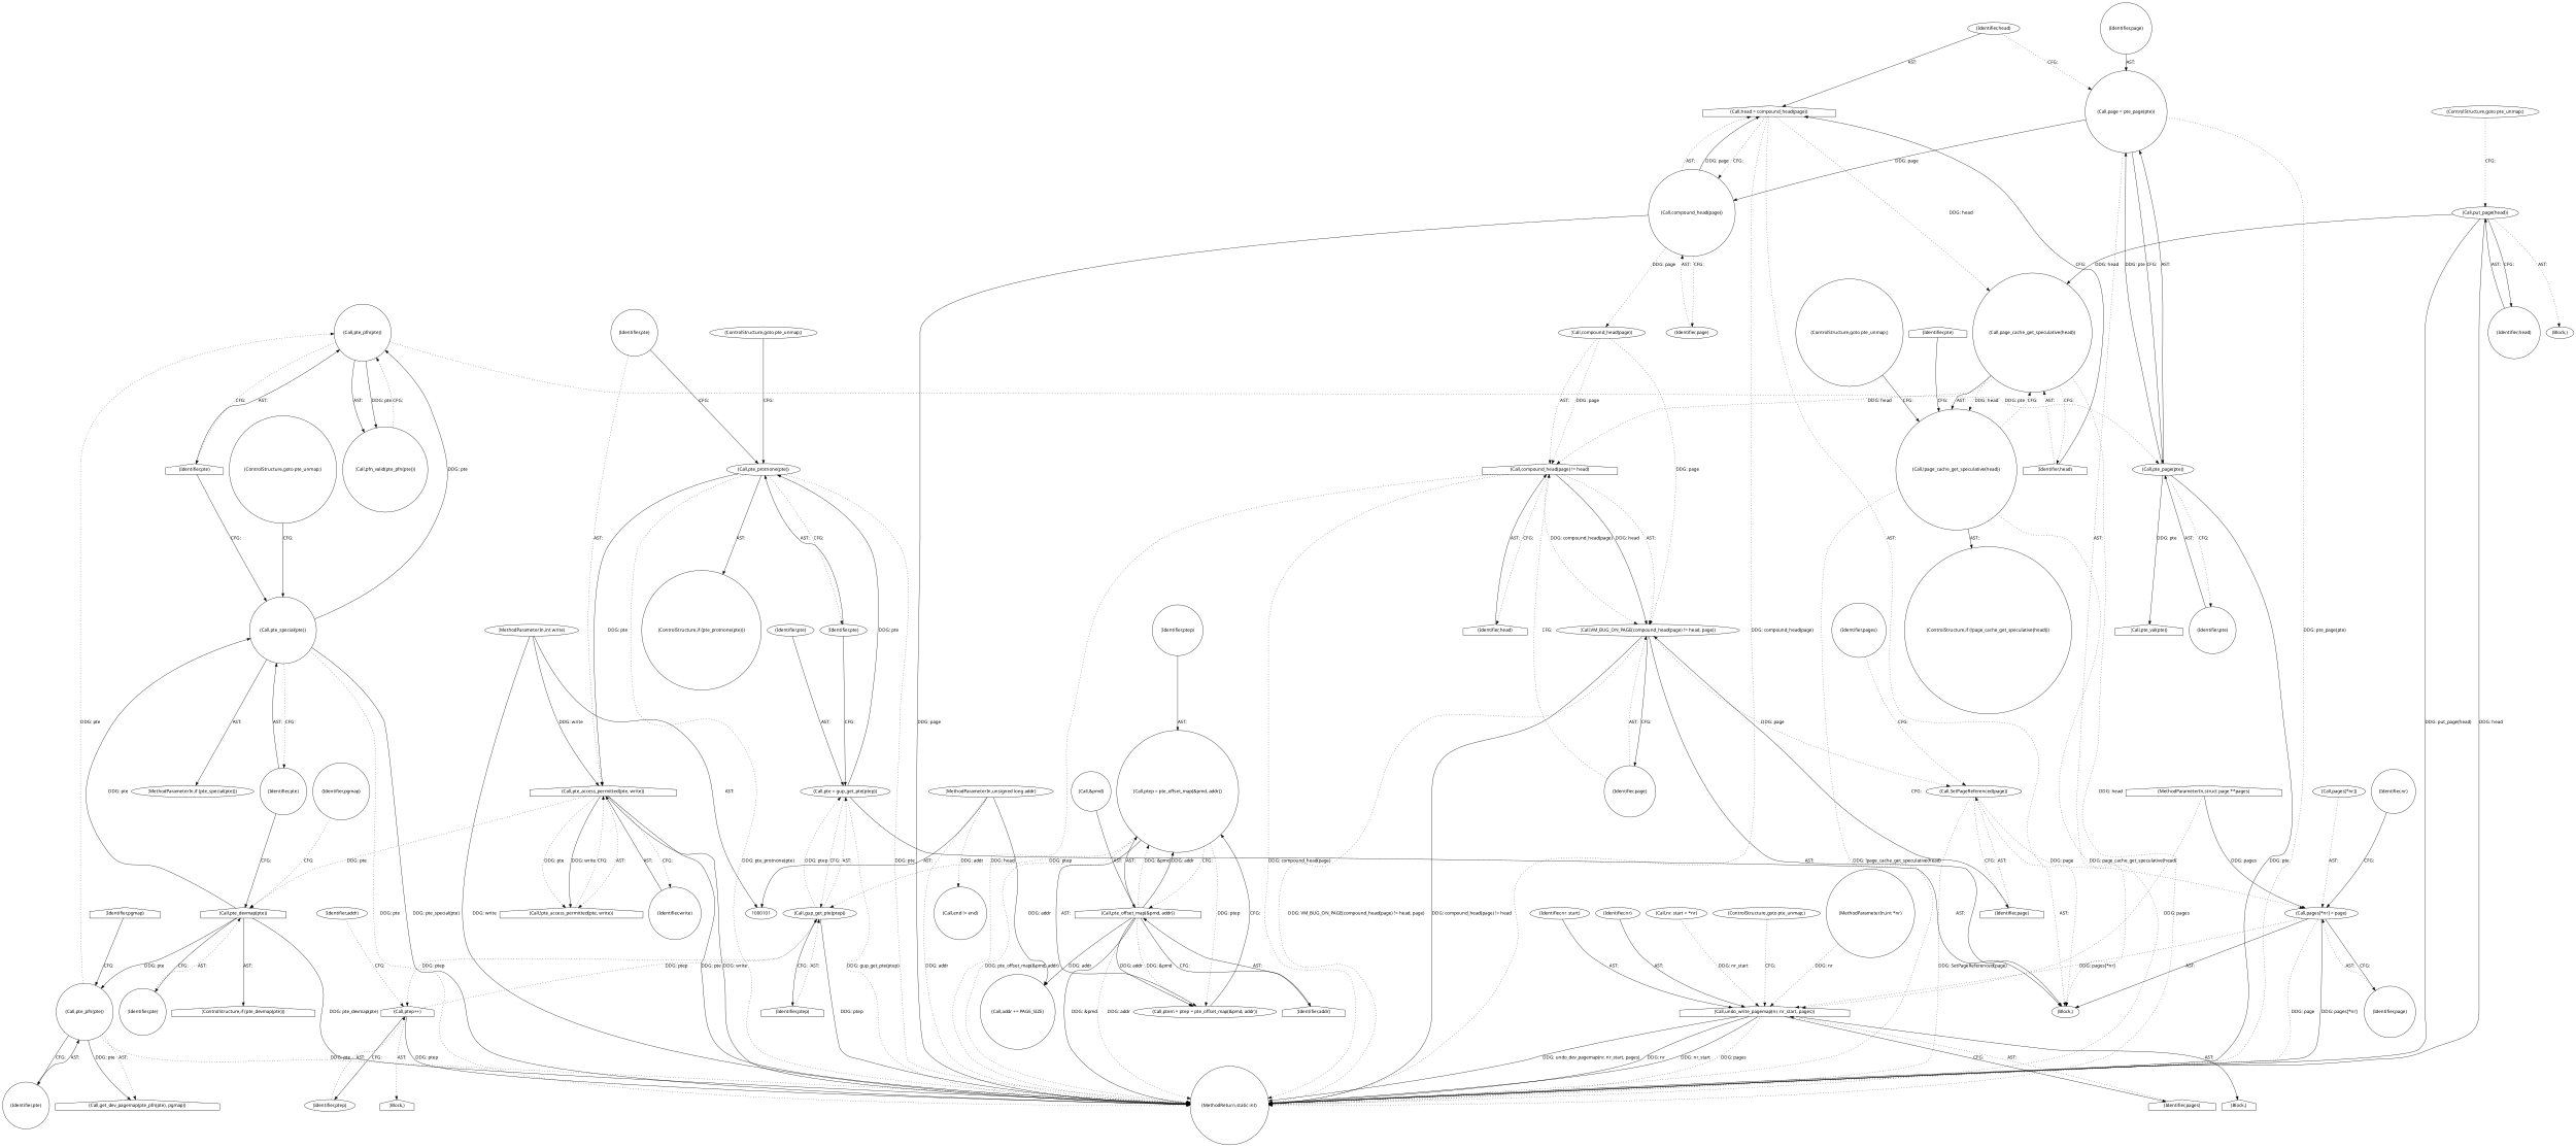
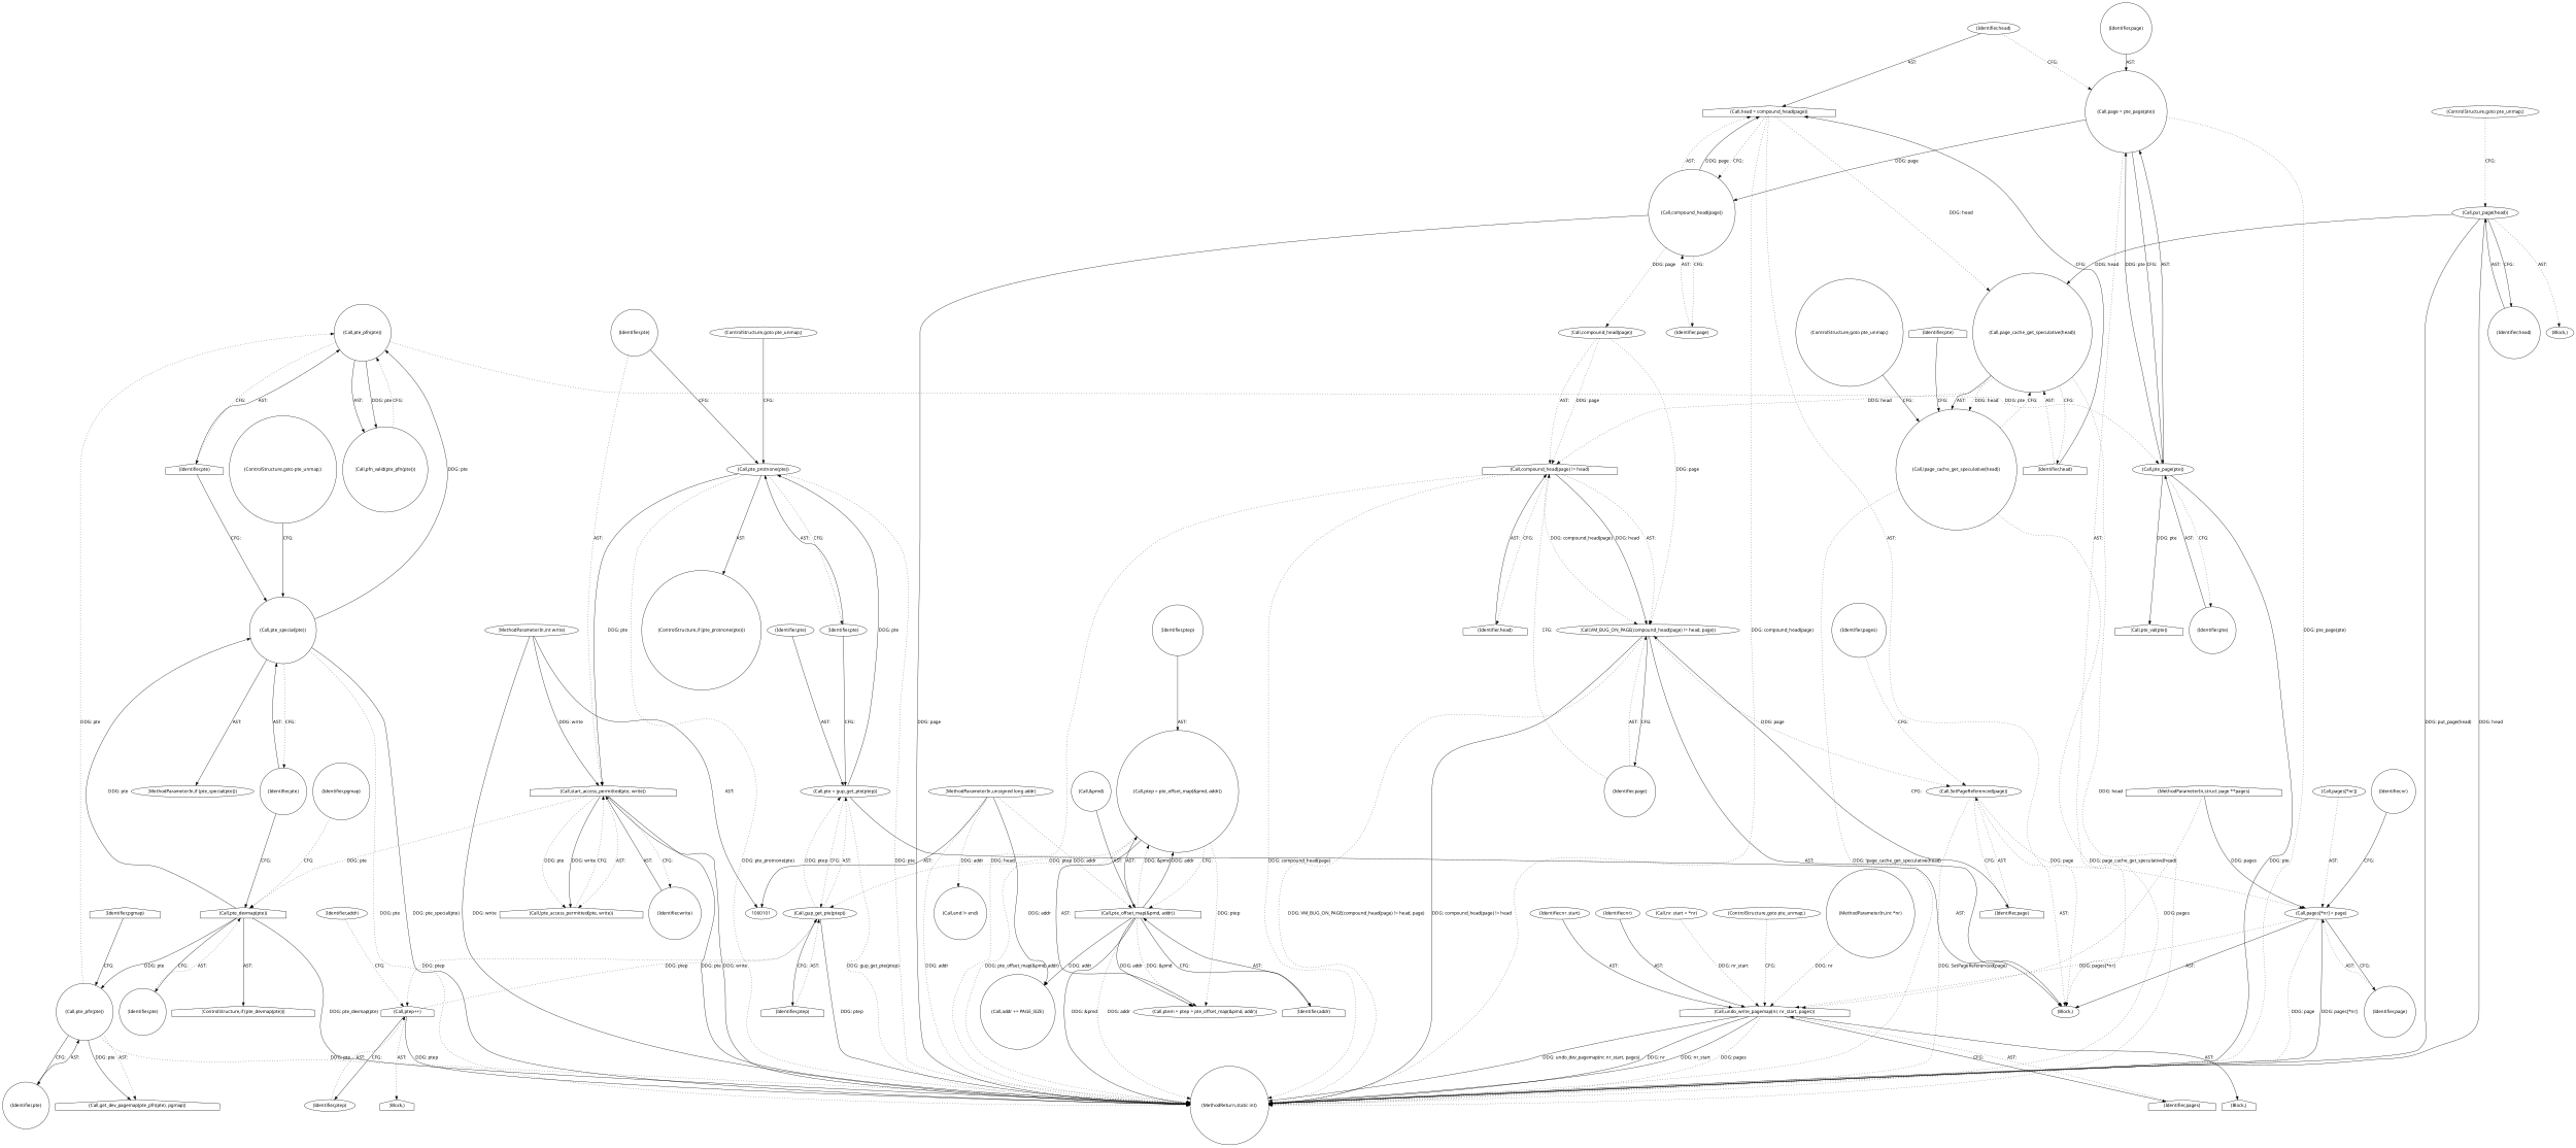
  digraph {
    fontname="Noto Sans"
    node [fontname="Noto Sans" shape=circle]
    edge [fontname="Noto Sans" style=solid]
    n1 [label="(Call,head = compound_head(page))" shape=house]
    n2 [label="(Call,compound_head(page))"]
    n3 [label="(Call,page_cache_get_speculative(head))"]
    n4 [label="(MethodReturn,static int)"]
    n5 [label="(Block,)" shape=ellipse]
    n6 [label="(Identifier,page)" shape=ellipse]
    n7 [label="(Call,compound_head(page))" shape=ellipse]
    n8 [label="(Call,!page_cache_get_speculative(head))"]
    n9 [label="(Call,compound_head(page) != head)" shape=house]
    n10 [label="(Identifier,head)" shape=house]
    n11 [label="(Call,VM_BUG_ON_PAGE(compound_head(page) != head, page))" shape=ellipse]
    n12 [label="(Call,page = pte_page(pte))"]
    n13 [label="(Call,pte_page(pte))" shape=ellipse]
    n14 [label="(Call,pte_val(pte))" shape=house]
    n15 [label="(Identifier,pte)"]
    n16 [label="(Call,pte_pfn(pte))"]
    n17 [label="(Call,pfn_valid(pte_pfn(pte)))"]
    n18 [label="(Identifier,pte)" shape=house]
    n19 [label="(Call,pte_special(pte))"]
    n20 [label="(Call,pte_pfn(pte))"]
    n21 [label="(Call,get_dev_pagemap(pte_pfn(pte), pgmap))" shape=house]
    n22 [label="(Identifier,pte)"]
    n23 [label="(Call,pte_devmap(pte))" shape=house]
    n24 [label="(Identifier,pte)"]
    n25 [label="(ControlStructure,if (pte_devmap(pte)))" shape=house]
    n26 [label="(Identifier,pte)"]
    n27 [label="(MethodParameterIn,if (pte_special(pte)))" shape=ellipse]
-   n28 [label="(Call,pte_access_permitted(pte, write))" shape=house]
+   n28 [label="(Call,start_access_permitted(pte, write))" shape=house]
    n29 [label="(Call,!pte_access_permitted(pte, write))" shape=house]
    n30 [label="(Identifier,write)"]
    n31 [label="(Call,pte_protnone(pte))" shape=ellipse]
    n32 [label="(Identifier,pte)" shape=ellipse]
    n33 [label="(ControlStructure,if (pte_protnone(pte)))"]
    n34 [label="(Call,pte = gup_get_pte(ptep))" shape=ellipse]
    n35 [label="(Call,gup_get_pte(ptep))" shape=ellipse]
    n36 [label="(Call,ptep++)" shape=house]
    n37 [label="(Identifier,ptep)" shape=house]
    n38 [label="(Identifier,ptep)" shape=ellipse]
    n39 [label="(Block,)" shape=house]
    n40 [label="(Call,ptep = pte_offset_map(&pmd, addr))"]
    n41 [label="(Call,pte_offset_map(&pmd, addr))" shape=house]
    n42 [label="(Call,ptem = ptep = pte_offset_map(&pmd, addr))" shape=ellipse]
    n43 [label="(Identifier,addr)" shape=house]
    n44 [label="(Call,addr += PAGE_SIZE)"]
    n45 [label="(MethodParameterIn,unsigned long addr)" shape=ellipse]
    n46 [label="(Call,end != end)"]
    1000101 [shape=ellipse]
    n48 [label="(MethodParameterIn,int write)" shape=ellipse]
-   n49 [label="(ControlStructure,if (!page_cache_get_speculative(head)))"]
    n50 [label="(Call,put_page(head))" shape=ellipse]
    n51 [label="(Identifier,head)"]
    n52 [label="(Block,)" shape=ellipse]
    n53 [label="(Identifier,head)" shape=house]
    n54 [label="(Call,SetPageReferenced(page))" shape=ellipse]
    n55 [label="(Identifier,page)"]
    n56 [label="(Call,pages[*nr] = page)" shape=ellipse]
    n57 [label="(Identifier,page)" shape=house]
    n58 [label="(Call,undo_write_pagemap(nr, nr_start, pages))" shape=house]
    n59 [label="(Identifier,page)"]
    n60 [label="(Identifier,pages)" shape=house]
    n61 [label="(Block,)" shape=house]
    n62 [label="(Identifier,pgmap)" shape=house]
    n63 [label="(Identifier,pte)" shape=house]
    n64 [label="(Call,&pmd)"]
    n65 [label="(Identifier,pgmap)"]
    n66 [label="(Call,pages[*nr])" shape=ellipse]
    n67 [label="(ControlStructure,goto pte_unmap;)"]
    n68 [label="(Identifier,ptep)"]
    n69 [label="(Identifier,pte)"]
    n70 [label="(Identifier,pte)" shape=ellipse]
    n71 [label="(Identifier,pages)"]
    n72 [label="(ControlStructure,goto pte_unmap;)" shape=ellipse]
    n73 [label="(MethodParameterIn,int *nr)"]
    n74 [label="(Identifier,nr_start)" shape=ellipse]
    n75 [label="(Identifier,nr)" shape=ellipse]
    n76 [label="(ControlStructure,goto pte_unmap;)" shape=ellipse]
    n77 [label="(Identifier,page)"]
    n78 [label="(Identifier,nr)"]
    n79 [label="(Identifier,head)" shape=ellipse]
    n80 [label="(Call,nr_start = *nr)" shape=ellipse]
    n81 [label="(ControlStructure,goto pte_unmap;)"]
    n82 [label="(MethodParameterIn,struct page **pages)" shape=house]
    n83 [label="(Identifier,addr)" shape=ellipse]
    n84 [label="(ControlStructure,goto pte_unmap;)" shape=ellipse]
    n1 -> n2 [label="CFG: " style=dotted]
    n1 -> n3 [label="DDG: head" style=dotted]
    n1 -> n4 [label="DDG: compound_head(page)" style=dotted]
    n1 -> n5 [label="AST: " style=dotted]
    n2 -> n1 [label="AST: " style=dotted]
    n2 -> n1 [label="DDG: page"]
    n2 -> n4 [label="DDG: page"]
    n2 -> n6 [label="CFG: " style=dotted]
    n2 -> n7 [label="DDG: page" style=dotted]
    n3 -> n4 [label="DDG: head" style=dotted]
    n3 -> n8 [label="AST: "]
    n3 -> n8 [label="DDG: head" style=dotted]
    n3 -> n9 [label="DDG: head" style=dotted]
    n3 -> n10 [label="CFG: " style=dotted]
    n6 -> n2 [label="AST: " style=dotted]
    n7 -> n9 [label="AST: " style=dotted]
    n7 -> n9 [label="DDG: page" style=dotted]
    n7 -> n11 [label="DDG: page" style=dotted]
    n8 -> n3 [label="CFG: " style=dotted]
    n8 -> n4 [label="DDG: !page_cache_get_speculative(head)" style=dotted]
    n8 -> n4 [label="DDG: page_cache_get_speculative(head)" style=dotted]
-   n8 -> n49 [label="AST: "]
    n9 -> n4 [label="DDG: head" style=dotted]
    n9 -> n4 [label="DDG: compound_head(page)" style=dotted]
    n9 -> n11 [label="AST: " style=dotted]
    n9 -> n11 [label="DDG: compound_head(page)" style=dotted]
    n9 -> n11 [label="DDG: head"]
    n9 -> n53 [label="CFG: " style=dotted]
    n10 -> n1 [label="CFG: "]
    n10 -> n3 [label="AST: " style=dotted]
    n11 -> n4 [label="DDG: VM_BUG_ON_PAGE(compound_head(page) != head, page)" style=dotted]
    n11 -> n4 [label="DDG: compound_head(page) != head"]
    n11 -> n5 [label="AST: "]
    n11 -> n54 [label="DDG: page" style=dotted]
    n11 -> n55 [label="CFG: "]
    n12 -> n2 [label="DDG: page"]
    n12 -> n4 [label="DDG: pte_page(pte)" style=dotted]
    n12 -> n5 [label="AST: " style=dotted]
    n12 -> n13 [label="CFG: "]
    n13 -> n4 [label="DDG: pte"]
    n13 -> n12 [label="AST: "]
    n13 -> n12 [label="DDG: pte"]
    n13 -> n14 [label="DDG: pte"]
    n13 -> n15 [label="CFG: " style=dotted]
    n15 -> n13 [label="AST: "]
    n16 -> n13 [label="DDG: pte" style=dotted]
    n16 -> n17 [label="AST: "]
    n16 -> n17 [label="DDG: pte"]
    n16 -> n18 [label="CFG: " style=dotted]
    n17 -> n16 [label="CFG: " style=dotted]
    n18 -> n16 [label="AST: "]
    n18 -> n19 [label="CFG: "]
    n19 -> n4 [label="DDG: pte_special(pte)"]
    n19 -> n4 [label="DDG: pte" style=dotted]
    n19 -> n16 [label="DDG: pte"]
    n19 -> n26 [label="CFG: " style=dotted]
    n19 -> n27 [label="AST: "]
    n20 -> n4 [label="DDG: pte" style=dotted]
    n20 -> n16 [label="DDG: pte" style=dotted]
    n20 -> n21 [label="AST: " style=dotted]
    n20 -> n21 [label="DDG: pte"]
    n20 -> n22 [label="CFG: "]
    n22 -> n20 [label="AST: "]
    n23 -> n4 [label="DDG: pte_devmap(pte)"]
    n23 -> n19 [label="DDG: pte"]
    n23 -> n20 [label="DDG: pte"]
    n23 -> n24 [label="CFG: "]
    n23 -> n25 [label="AST: "]
    n24 -> n23 [label="AST: " style=dotted]
    n26 -> n19 [label="AST: "]
    n26 -> n23 [label="CFG: "]
    n28 -> n4 [label="DDG: write"]
    n28 -> n4 [label="DDG: pte"]
    n28 -> n23 [label="DDG: pte" style=dotted]
    n28 -> n29 [label="AST: " style=dotted]
    n28 -> n29 [label="DDG: pte" style=dotted]
    n28 -> n29 [label="DDG: write"]
    n28 -> n30 [label="CFG: " style=dotted]
    n29 -> n28 [label="CFG: " style=dotted]
    n30 -> n28 [label="AST: "]
    n31 -> n4 [label="DDG: pte_protnone(pte)" style=dotted]
    n31 -> n4 [label="DDG: pte" style=dotted]
    n31 -> n28 [label="DDG: pte"]
    n31 -> n32 [label="CFG: " style=dotted]
    n31 -> n33 [label="AST: "]
    n32 -> n31 [label="AST: "]
    n32 -> n34 [label="CFG: "]
    n34 -> n4 [label="DDG: gup_get_pte(ptep)" style=dotted]
    n34 -> n5 [label="AST: "]
    n34 -> n31 [label="DDG: pte"]
    n34 -> n35 [label="CFG: " style=dotted]
    n35 -> n4 [label="DDG: ptep"]
    n35 -> n34 [label="AST: " style=dotted]
    n35 -> n34 [label="DDG: ptep" style=dotted]
    n35 -> n36 [label="DDG: ptep" style=dotted]
    n35 -> n37 [label="CFG: "]
    n36 -> n4 [label="DDG: ptep"]
    n36 -> n35 [label="DDG: ptep" style=dotted]
    n36 -> n38 [label="CFG: "]
    n36 -> n39 [label="AST: " style=dotted]
    n37 -> n35 [label="AST: " style=dotted]
    n38 -> n36 [label="AST: " style=dotted]
    n40 -> n4 [label="DDG: pte_offset_map(&pmd, addr)" style=dotted]
    n40 -> n35 [label="DDG: ptep" style=dotted]
    n40 -> n41 [label="CFG: " style=dotted]
    n40 -> n42 [label="AST: "]
    n40 -> n42 [label="DDG: ptep" style=dotted]
    n41 -> n4 [label="DDG: &pmd"]
    n41 -> n4 [label="DDG: addr" style=dotted]
    n41 -> n40 [label="AST: "]
    n41 -> n40 [label="DDG: &pmd" style=dotted]
    n41 -> n40 [label="DDG: addr"]
    n41 -> n42 [label="DDG: &pmd" style=dotted]
    n41 -> n42 [label="DDG: addr"]
    n41 -> n43 [label="CFG: "]
    n41 -> n44 [label="DDG: addr"]
-   n42 -> n40 [label="CFG: "]
    n43 -> n41 [label="AST: "]
    n45 -> n4 [label="DDG: addr" style=dotted]
+   n45 -> n41 [label="DDG: addr" style=dotted]
    n45 -> n44 [label="DDG: addr"]
    n45 -> n46 [label="DDG: addr" style=dotted]
    n45 -> 1000101 [label="AST: "]
    n48 -> n4 [label="DDG: write"]
    n48 -> n28 [label="DDG: write"]
    n48 -> 1000101 [label="AST: "]
    n50 -> n3 [label="DDG: head"]
    n50 -> n4 [label="DDG: put_page(head)"]
    n50 -> n4 [label="DDG: head"]
    n50 -> n51 [label="CFG: "]
    n50 -> n52 [label="AST: " style=dotted]
    n51 -> n50 [label="AST: "]
    n53 -> n9 [label="AST: "]
    n54 -> n4 [label="DDG: SetPageReferenced(page)" style=dotted]
    n54 -> n5 [label="AST: " style=dotted]
    n54 -> n56 [label="DDG: page" style=dotted]
    n54 -> n57 [label="CFG: " style=dotted]
    n55 -> n9 [label="CFG: " style=dotted]
    n55 -> n11 [label="AST: " style=dotted]
    n56 -> n4 [label="DDG: page" style=dotted]
    n56 -> n4 [label="DDG: pages[*nr]"]
    n56 -> n5 [label="AST: "]
    n56 -> n58 [label="DDG: pages[*nr]" style=dotted]
    n56 -> n59 [label="CFG: "]
    n57 -> n11 [label="CFG: "]
    n57 -> n54 [label="AST: " style=dotted]
    n58 -> n4 [label="DDG: nr_start"]
    n58 -> n4 [label="DDG: pages" style=dotted]
    n58 -> n4 [label="DDG: undo_dev_pagemap(nr, nr_start, pages)"]
    n58 -> n4 [label="DDG: nr"]
    n58 -> n60 [label="CFG: "]
    n58 -> n61 [label="AST: "]
    n59 -> n56 [label="AST: " style=dotted]
    n60 -> n58 [label="AST: " style=dotted]
    n62 -> n20 [label="CFG: "]
    n63 -> n8 [label="CFG: "]
    n64 -> n41 [label="AST: "]
    n65 -> n23 [label="CFG: " style=dotted]
    n66 -> n56 [label="AST: " style=dotted]
    n67 -> n19 [label="CFG: "]
    n68 -> n40 [label="AST: "]
    n69 -> n28 [label="AST: " style=dotted]
    n69 -> n31 [label="CFG: "]
    n70 -> n34 [label="AST: "]
    n71 -> n54 [label="CFG: " style=dotted]
    n72 -> n58 [label="CFG: " style=dotted]
    n73 -> n58 [label="DDG: nr" style=dotted]
    n74 -> n58 [label="AST: "]
    n75 -> n58 [label="AST: "]
    n76 -> n50 [label="CFG: " style=dotted]
    n77 -> n12 [label="AST: "]
    n78 -> n56 [label="CFG: "]
    n79 -> n1 [label="AST: "]
    n79 -> n12 [label="CFG: " style=dotted]
    n80 -> n58 [label="DDG: nr_start" style=dotted]
    n81 -> n8 [label="CFG: "]
    n82 -> n56 [label="DDG: pages"]
    n82 -> n58 [label="DDG: pages" style=dotted]
    n83 -> n36 [label="CFG: " style=dotted]
    n84 -> n31 [label="CFG: "]
  }
